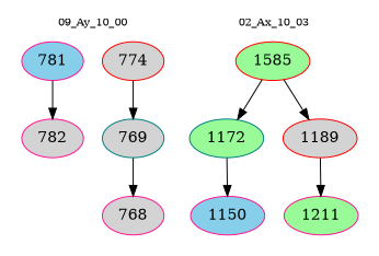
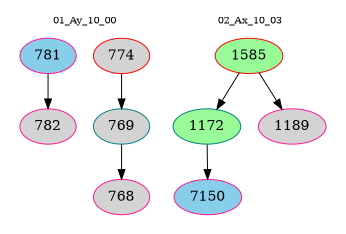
  digraph {
    node [color=deeppink fillcolor=lightgrey style=filled]
    edge [color=black]
    n1 [color=red label=774]
    n2 [color=teal label=769]
    n3 [fillcolor=skyblue label=781]
    n4 [label=768]
    n5 [label=782]
    n6 [color=red fillcolor=palegreen label=1585]
    n7 [color=teal fillcolor=palegreen label=1172]
-   n8 [color=red label=1189]
-   n9 [fillcolor=skyblue label=1150]
-   n10 [fillcolor=palegreen label=1211]
+   n8 [label=1189]
+   n9 [fillcolor=skyblue label=7150]
    subgraph cluster_1 {
      color=white
      fontsize=10
-     label="09_Ay_10_00"
+     label="01_Ay_10_00"
      n1
      n2
      n3
      n4
      n5
    }
    subgraph cluster_2 {
      color=white
      fontsize=10
      label="02_Ax_10_03"
      n6
      n7
      n8
      n9
-     n10
    }
    n1 -> n2
    n2 -> n4
    n3 -> n5
    n6 -> n7
    n6 -> n8
    n7 -> n9
-   n8 -> n10
  }
